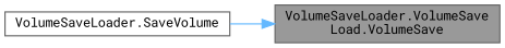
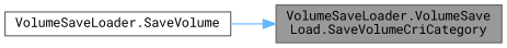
  digraph {
    rankdir=RL
    fontname="Roboto Mono"
    node [fontname="Roboto Mono" fontsize=10 shape=box style=filled]
-   n1 [color=gray40 fillcolor=grey60 fontcolor=black height=0.2 label="VolumeSaveLoader.VolumeSave\lLoad.VolumeSave" width=0.4]
+   n1 [color=gray40 fillcolor=grey60 fontcolor=black height=0.2 label="VolumeSaveLoader.VolumeSave\lLoad.SaveVolumeCriCategory" width=0.4]
    n2 [color=grey40 fillcolor=white height=0.2 label="VolumeSaveLoader.SaveVolume" width=0.4]
    n1 -> n2 [color=steelblue1 dir=back fontname="Roboto Mono" fontsize=10 labelfontname=Helvetica labelfontsize=10 style=solid]
  }
